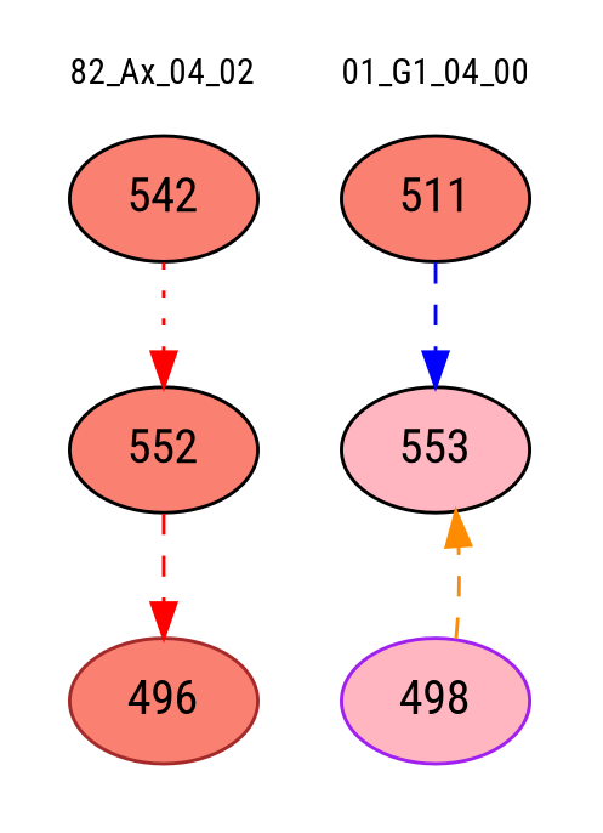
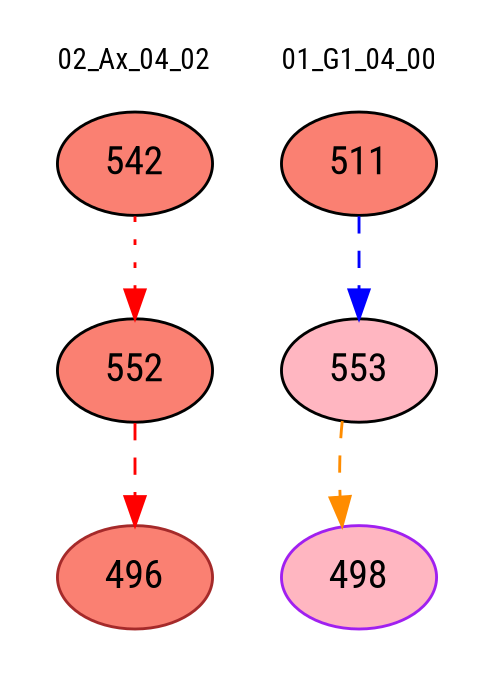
  digraph {
    fontname="Roboto Condensed"
    node [color=black fillcolor=salmon fontname="Roboto Condensed" style=filled]
    edge [color=red fontname="Roboto Condensed" style=dashed]
    n1 [label=542]
    n2 [label=552]
    n3 [color=brown label=496]
    n4 [label=511]
    n5 [fillcolor=lightpink label=553]
    n6 [color=purple fillcolor=lightpink label=498]
    subgraph cluster_1 {
      color=white
      fontsize=10
-     label="82_Ax_04_02"
+     label="02_Ax_04_02"
      n1
      n2
      n3
    }
    subgraph cluster_2 {
      color=white
      fontsize=10
      label="01_G1_04_00"
      n4
      n5
      n6
    }
    n1 -> n2 [style=dotted]
    n2 -> n3
    n4 -> n5 [color=blue]
-   n6 -> n5 [color=darkorange]
+   n5 -> n6 [color=darkorange]
  }
